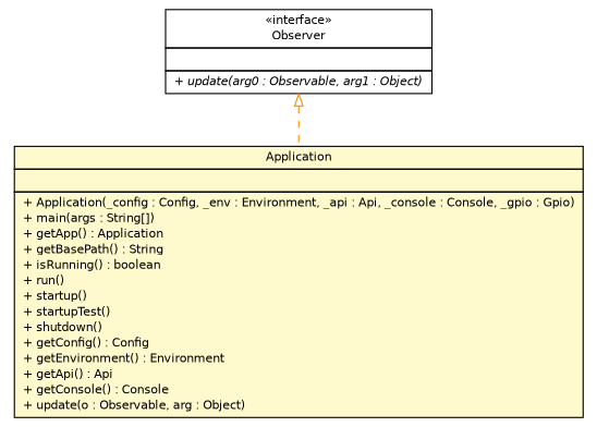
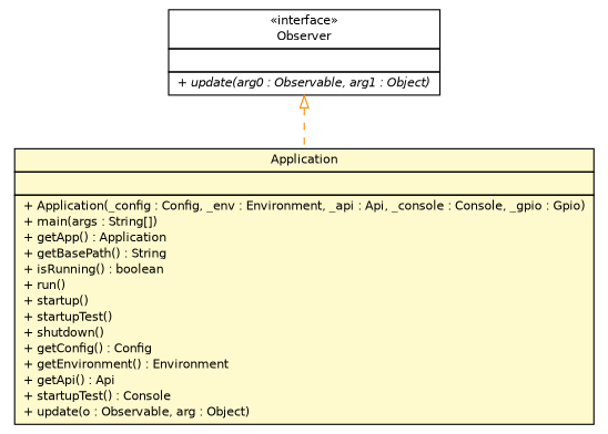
  digraph {
    nodesep=0.25
    ranksep=0.5
    node [fontcolor=black fontname=Helvetica fontsize=10.0 shape=plaintext]
-   n1 [label=<<table title="com.connectlife.coreserver.Application" border="0" cellborder="1" cellspacing="0" cellpadding="2" port="p" bgcolor="lemonChiffon" href="./Application.html"> 		<tr><td><table border="0" cellspacing="0" cellpadding="1"> <tr><td align="center" balign="center"> Application </td></tr> 		</table></td></tr> 		<tr><td><table border="0" cellspacing="0" cellpadding="1"> <tr><td align="left" balign="left">  </td></tr> 		</table></td></tr> 		<tr><td><table border="0" cellspacing="0" cellpadding="1"> <tr><td align="left" balign="left"> + Application(_config : Config, _env : Environment, _api : Api, _console : Console, _gpio : Gpio) </td></tr> <tr><td align="left" balign="left"> + main(args : String[]) </td></tr> <tr><td align="left" balign="left"> + getApp() : Application </td></tr> <tr><td align="left" balign="left"> + getBasePath() : String </td></tr> <tr><td align="left" balign="left"> + isRunning() : boolean </td></tr> <tr><td align="left" balign="left"> + run() </td></tr> <tr><td align="left" balign="left"> + startup() </td></tr> <tr><td align="left" balign="left"> + startupTest() </td></tr> <tr><td align="left" balign="left"> + shutdown() </td></tr> <tr><td align="left" balign="left"> + getConfig() : Config </td></tr> <tr><td align="left" balign="left"> + getEnvironment() : Environment </td></tr> <tr><td align="left" balign="left"> + getApi() : Api </td></tr> <tr><td align="left" balign="left"> + getConsole() : Console </td></tr> <tr><td align="left" balign="left"> + update(o : Observable, arg : Object) </td></tr> 		</table></td></tr> 		</table>>]
+   n1 [label=<<table title="com.connectlife.coreserver.Application" border="0" cellborder="1" cellspacing="0" cellpadding="2" port="p" bgcolor="lemonChiffon" href="./Application.html"> 		<tr><td><table border="0" cellspacing="0" cellpadding="1"> <tr><td align="center" balign="center"> Application </td></tr> 		</table></td></tr> 		<tr><td><table border="0" cellspacing="0" cellpadding="1"> <tr><td align="left" balign="left">  </td></tr> 		</table></td></tr> 		<tr><td><table border="0" cellspacing="0" cellpadding="1"> <tr><td align="left" balign="left"> + Application(_config : Config, _env : Environment, _api : Api, _console : Console, _gpio : Gpio) </td></tr> <tr><td align="left" balign="left"> + main(args : String[]) </td></tr> <tr><td align="left" balign="left"> + getApp() : Application </td></tr> <tr><td align="left" balign="left"> + getBasePath() : String </td></tr> <tr><td align="left" balign="left"> + isRunning() : boolean </td></tr> <tr><td align="left" balign="left"> + run() </td></tr> <tr><td align="left" balign="left"> + startup() </td></tr> <tr><td align="left" balign="left"> + startupTest() </td></tr> <tr><td align="left" balign="left"> + shutdown() </td></tr> <tr><td align="left" balign="left"> + getConfig() : Config </td></tr> <tr><td align="left" balign="left"> + getEnvironment() : Environment </td></tr> <tr><td align="left" balign="left"> + getApi() : Api </td></tr> <tr><td align="left" balign="left"> + startupTest() : Console </td></tr> <tr><td align="left" balign="left"> + update(o : Observable, arg : Object) </td></tr> 		</table></td></tr> 		</table>>]
    n2 [label=<<table title="java.util.Observer" border="0" cellborder="1" cellspacing="0" cellpadding="2" port="p" href="http://java.sun.com/j2se/1.4.2/docs/api/java/util/Observer.html"> 		<tr><td><table border="0" cellspacing="0" cellpadding="1"> <tr><td align="center" balign="center"> &#171;interface&#187; </td></tr> <tr><td align="center" balign="center"> Observer </td></tr> 		</table></td></tr> 		<tr><td><table border="0" cellspacing="0" cellpadding="1"> <tr><td align="left" balign="left">  </td></tr> 		</table></td></tr> 		<tr><td><table border="0" cellspacing="0" cellpadding="1"> <tr><td align="left" balign="left"><font face="Helvetica-Oblique" point-size="10.0"> + update(arg0 : Observable, arg1 : Object) </font></td></tr> 		</table></td></tr> 		</table>>]
    n2 -> n1 [arrowtail=empty dir=back fontname=Helvetica fontsize=10 headport=p labelfontname=Helvetica labelfontsize=10 style=dashed tailport=p color=darkorange]
  }
